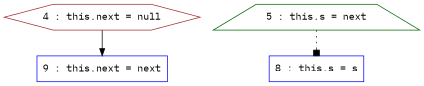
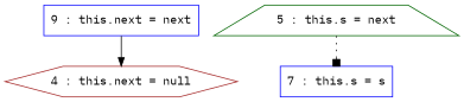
  digraph {
    fontname="IBM Plex Mono"
    node [color=blue fontname="IBM Plex Mono" shape=box]
    edge [fontname="IBM Plex Mono"]
    "4 : this.next = null" [color=brown shape=hexagon]
    "9 : this.next = next"
    n3 [color=darkgreen label="5 : this.s = next" shape=trapezium]
-   "8 : this.s = s"
-   "4 : this.next = null" -> "9 : this.next = next" [arrowhead=normal style=solid]
+   "8 : this.s = s" [label="7 : this.s = s"]
+   "9 : this.next = next" -> "4 : this.next = null" [arrowhead=normal style=solid]
    n3 -> "8 : this.s = s" [arrowhead=box style=dotted]
  }
